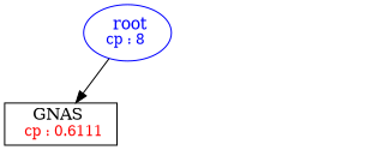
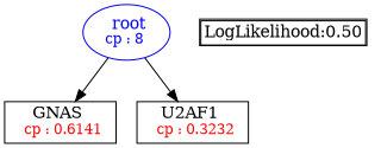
  digraph {
    fontsize=10
    node [shape=box]
    n1 [color=Blue label=<<font color='Blue'> root</font><br/><font color='Blue' POINT-SIZE='12'>cp : 8 </font>> shape=oval]
-   n2 [label=<GNAS <br/> <font color='Red' POINT-SIZE='12'> cp : 0.6111 </font>>]
+   n2 [label=<GNAS <br/> <font color='Red' POINT-SIZE='12'> cp : 0.6141 </font>>]
+   n3 [label=<U2AF1 <br/> <font color='Red' POINT-SIZE='12'> cp : 0.3232 </font>>]
+   n4 [label=<<TABLE BORDER="1" CELLBORDER="1" CELLSPACING="0" >     <TR><TD ALIGN="LEFT">LogLikelihood:0.50</TD></TR>     </TABLE>> shape=plaintext]
    n1 -> n2
+   n1 -> n3
  }
